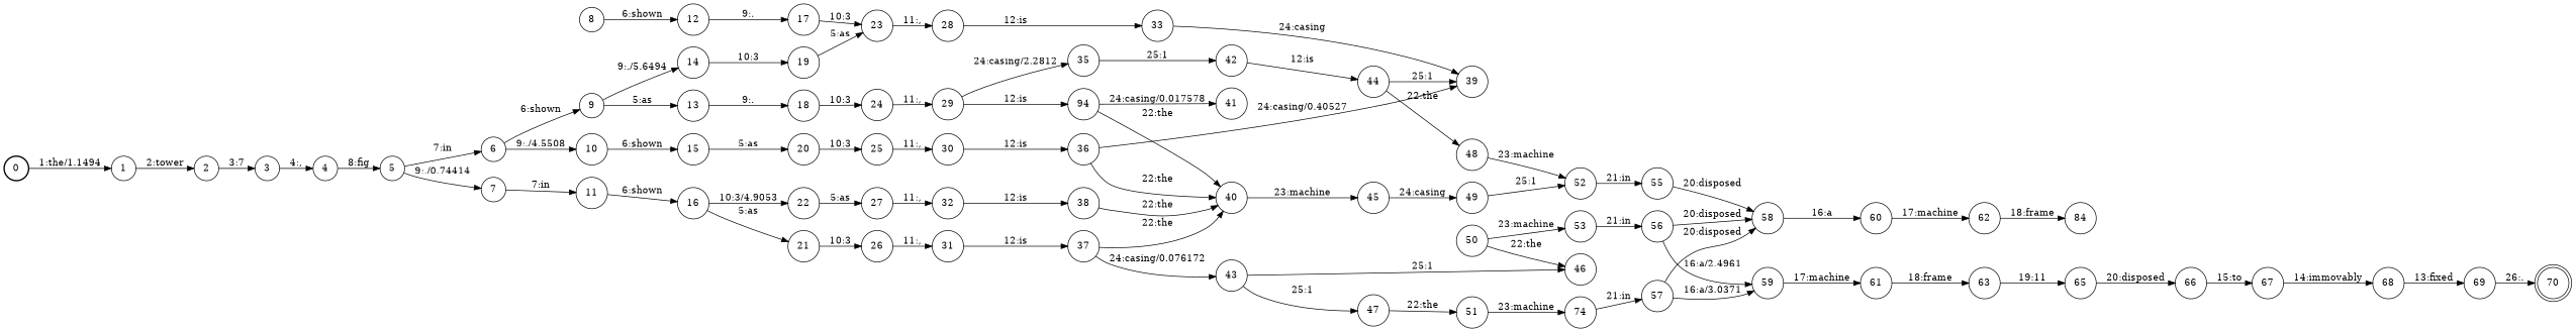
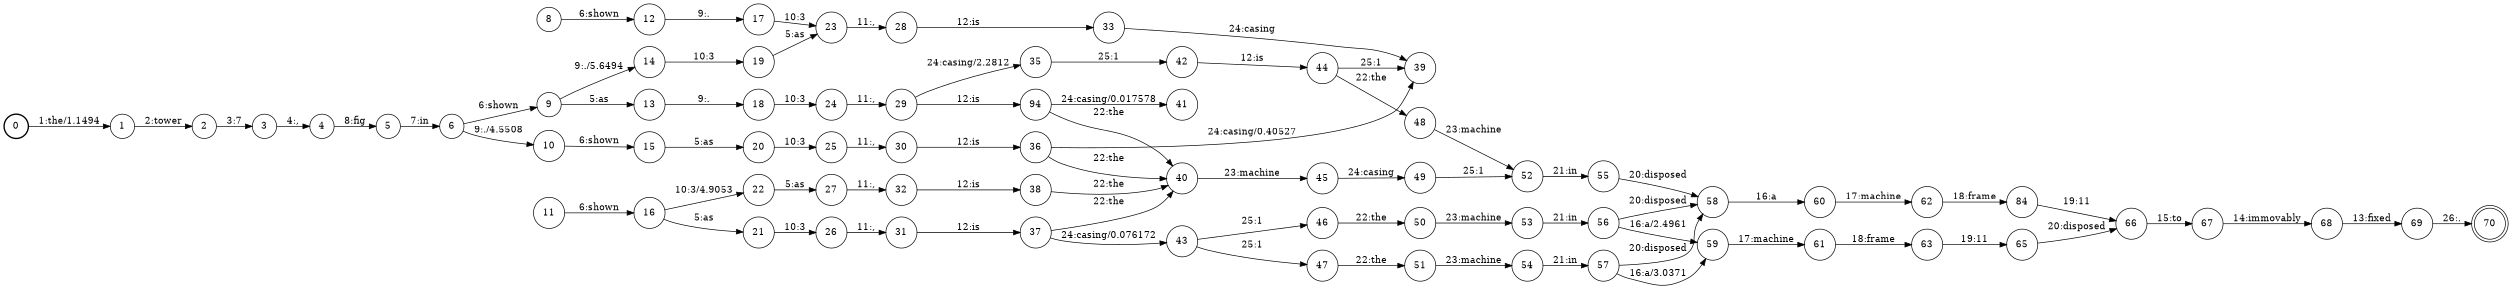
  digraph {
    nodesep=0.25
    rankdir=LR
    ranksep=0.4
    node [fontsize=14 shape=circle style=solid]
    edge [fontsize=14]
    n1 [label=0 style=bold]
    n2 [label=1]
    n3 [label=2]
    n4 [label=3]
    n5 [label=4]
    n6 [label=5]
    n7 [label=6]
-   n8 [label=7]
    n9 [label=9]
    n10 [label=10]
    n11 [label=11]
    n12 [label=8]
    n13 [label=12]
    n14 [label=13]
    n15 [label=14]
    n16 [label=15]
    n17 [label=16]
    n18 [label=17]
    n19 [label=18]
    n20 [label=19]
    n21 [label=20]
    n22 [label=21]
    n23 [label=22]
    n24 [label=23]
    n25 [label=24]
    n26 [label=25]
    n27 [label=26]
    n28 [label=27]
    n29 [label=28]
    n30 [label=29]
    n31 [label=30]
    n32 [label=31]
    n33 [label=32]
    n34 [label=33]
    n35 [label=94]
    n36 [label=35]
    n37 [label=36]
    n38 [label=37]
    n39 [label=38]
    n40 [label=39]
    n41 [label=40]
    n42 [label=41]
    n43 [label=42]
    n44 [label=43]
    n45 [label=45]
    n46 [label=44]
    n47 [label=46]
    n48 [label=47]
    n49 [label=48]
    n50 [label=49]
    n51 [label=50]
    n52 [label=51]
    n53 [label=52]
    n54 [label=53]
-   n55 [label=74]
+   n55 [label=54]
    n56 [label=55]
    n57 [label=56]
    n58 [label=57]
    n59 [label=58]
    n60 [label=59]
    n61 [label=60]
    n62 [label=61]
    n63 [label=62]
    n64 [label=63]
    n65 [label=84]
    n66 [label=65]
    n67 [label=66]
    n68 [label=67]
    n69 [label=68]
    n70 [label=69]
    n71 [label=70 shape=doublecircle]
    n1 -> n2 [label="1:the/1.1494"]
    n2 -> n3 [label="2:tower"]
    n3 -> n4 [label="3:7"]
    n4 -> n5 [label="4:,"]
    n5 -> n6 [label="8:fig"]
    n6 -> n7 [label="7:in"]
-   n6 -> n8 [label="9:./0.74414"]
    n7 -> n9 [label="6:shown"]
    n7 -> n10 [label="9:./4.5508"]
-   n8 -> n11 [label="7:in"]
    n9 -> n14 [label="5:as"]
    n9 -> n15 [label="9:./5.6494"]
    n10 -> n16 [label="6:shown"]
    n11 -> n17 [label="6:shown"]
    n12 -> n13 [label="6:shown"]
    n13 -> n18 [label="9:."]
    n14 -> n19 [label="9:."]
    n15 -> n20 [label="10:3"]
    n16 -> n21 [label="5:as"]
    n17 -> n22 [label="5:as"]
    n17 -> n23 [label="10:3/4.9053"]
    n18 -> n24 [label="10:3"]
    n19 -> n25 [label="10:3"]
    n20 -> n24 [label="5:as"]
    n21 -> n26 [label="10:3"]
    n22 -> n27 [label="10:3"]
    n23 -> n28 [label="5:as"]
    n24 -> n29 [label="11:,"]
    n25 -> n30 [label="11:,"]
    n26 -> n31 [label="11:,"]
    n27 -> n32 [label="11:,"]
    n28 -> n33 [label="11:,"]
    n29 -> n34 [label="12:is"]
    n30 -> n35 [label="12:is"]
    n30 -> n36 [label="24:casing/2.2812"]
    n31 -> n37 [label="12:is"]
    n32 -> n38 [label="12:is"]
    n33 -> n39 [label="12:is"]
    n34 -> n40 [label="24:casing"]
    n35 -> n41 [label="22:the"]
    n35 -> n42 [label="24:casing/0.017578"]
    n36 -> n43 [label="25:1"]
    n37 -> n40 [label="24:casing/0.40527"]
    n37 -> n41 [label="22:the"]
    n38 -> n41 [label="22:the"]
    n38 -> n44 [label="24:casing/0.076172"]
    n39 -> n41 [label="22:the"]
    n41 -> n45 [label="23:machine"]
    n43 -> n46 [label="12:is"]
    n44 -> n47 [label="25:1"]
    n44 -> n48 [label="25:1"]
    n45 -> n50 [label="24:casing"]
    n46 -> n40 [label="25:1"]
    n46 -> n49 [label="22:the"]
-   n51 -> n47 [label="22:the"]
+   n47 -> n51 [label="22:the"]
    n48 -> n52 [label="22:the"]
    n49 -> n53 [label="23:machine"]
    n50 -> n53 [label="25:1"]
    n51 -> n54 [label="23:machine"]
    n52 -> n55 [label="23:machine"]
    n53 -> n56 [label="21:in"]
    n54 -> n57 [label="21:in"]
    n55 -> n58 [label="21:in"]
    n56 -> n59 [label="20:disposed"]
    n57 -> n59 [label="20:disposed"]
    n57 -> n60 [label="16:a/2.4961"]
    n58 -> n59 [label="20:disposed"]
    n58 -> n60 [label="16:a/3.0371"]
    n59 -> n61 [label="16:a"]
    n60 -> n62 [label="17:machine"]
    n61 -> n63 [label="17:machine"]
    n62 -> n64 [label="18:frame"]
    n63 -> n65 [label="18:frame"]
    n64 -> n66 [label="19:11"]
+   n65 -> n67 [label="19:11"]
    n66 -> n67 [label="20:disposed"]
    n67 -> n68 [label="15:to"]
    n68 -> n69 [label="14:immovably"]
    n69 -> n70 [label="13:fixed"]
    n70 -> n71 [label="26:."]
  }
